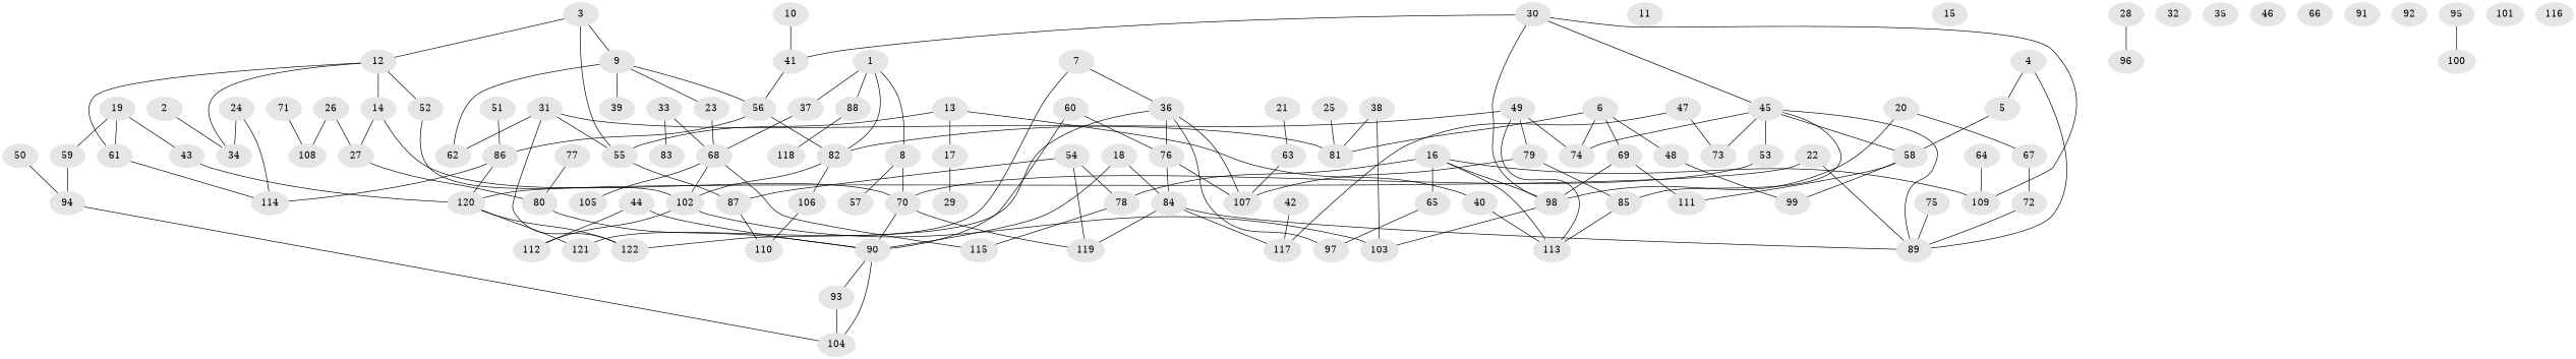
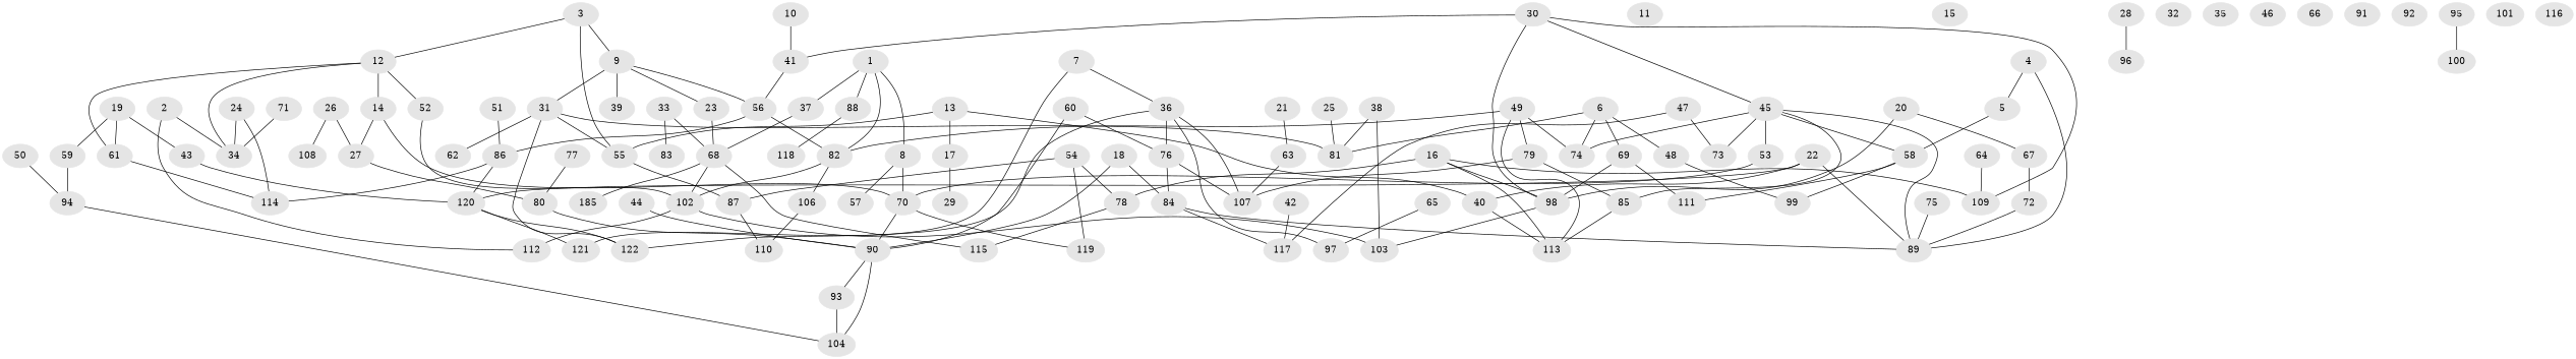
  graph {
    node [color=gray90 style=filled]
    1
    8
    37
    82
    88
    57
    70
    68
    102
    106
    118
    2
    34
    112
    3
    9
    12
    55
    23
    39
    56
    62
    14
    52
    61
    87
    4
    5
    89
    58
    99
    111
    6
    48
    69
    74
    81
    98
    7
    36
    121
    122
    76
    97
    107
    90
    119
    86
    10
    41
    11
    27
    114
    13
    17
    40
    29
    113
    80
    15
    16
    65
    78
    109
    115
    103
    18
    84
    117
    93
    19
    43
    59
    120
    94
    20
    67
    72
    21
    63
    22
-   105
+   105 [label=185]
    24
    25
    26
    108
    28
    96
    30
    45
    53
    73
    85
    31
    32
    33
    83
    35
    38
    42
    44
    46
    47
    49
    79
    50
    104
    51
    54
    110
    60
    64
    66
    71
    75
    77
    91
    92
    95
    100
    101
    116
    1 -- 8
    1 -- 37
    1 -- 82
    1 -- 88
    8 -- 57
    8 -- 70
    37 -- 68
    82 -- 102
    82 -- 106
    88 -- 118
    70 -- 90
    70 -- 119
    68 -- 102
    68 -- 115
    68 -- 105
    102 -- 112
    102 -- 103
    106 -- 110
    2 -- 34
-   44 -- 112
+   2 -- 112
    3 -- 9
    3 -- 12
    3 -- 55
    9 -- 23
    9 -- 39
    9 -- 56
-   9 -- 62
+   9 -- 31
    12 -- 34
    12 -- 14
    12 -- 52
    12 -- 61
    55 -- 87
    23 -- 68
    56 -- 82
    56 -- 86
    14 -- 70
    14 -- 27
    52 -- 102
    61 -- 114
    87 -- 110
    4 -- 5
    4 -- 89
    5 -- 58
    58 -- 99
    58 -- 111
    6 -- 48
    6 -- 69
    6 -- 74
    6 -- 81
    48 -- 99
    69 -- 111
    69 -- 98
    98 -- 103
    7 -- 36
    7 -- 121
    36 -- 122
    36 -- 76
    36 -- 97
    36 -- 107
    76 -- 107
    76 -- 84
    90 -- 93
    86 -- 114
    86 -- 120
    10 -- 41
    41 -- 56
    27 -- 80
    13 -- 55
    13 -- 17
    13 -- 40
    17 -- 29
    40 -- 113
    80 -- 90
    16 -- 98
    16 -- 113
-   16 -- 65
    16 -- 78
    16 -- 109
    65 -- 97
    78 -- 115
    18 -- 90
    18 -- 84
    84 -- 89
-   84 -- 119
    84 -- 117
    93 -- 104
    19 -- 61
    19 -- 43
    19 -- 59
    43 -- 120
    59 -- 94
    120 -- 121
    120 -- 122
    94 -- 104
    20 -- 98
    20 -- 67
    67 -- 72
    72 -- 89
    21 -- 63
    63 -- 107
    22 -- 89
+   22 -- 40
    22 -- 120
    24 -- 34
    24 -- 114
    25 -- 81
    26 -- 27
    26 -- 108
    28 -- 96
    30 -- 98
    30 -- 41
    30 -- 109
    30 -- 45
    45 -- 89
    45 -- 58
    45 -- 74
    45 -- 53
    45 -- 73
    45 -- 85
    53 -- 70
    85 -- 113
    31 -- 55
    31 -- 62
    31 -- 81
    31 -- 122
    33 -- 68
    33 -- 83
    38 -- 81
    38 -- 103
    42 -- 117
    44 -- 90
    47 -- 117
    47 -- 73
    49 -- 82
    49 -- 74
    49 -- 113
    49 -- 79
    79 -- 107
    79 -- 85
    50 -- 94
    104 -- 90
    51 -- 86
    54 -- 87
    54 -- 119
    54 -- 78
    60 -- 76
    60 -- 90
    64 -- 109
-   71 -- 108
+   71 -- 34
    75 -- 89
    77 -- 80
    95 -- 100
  }
